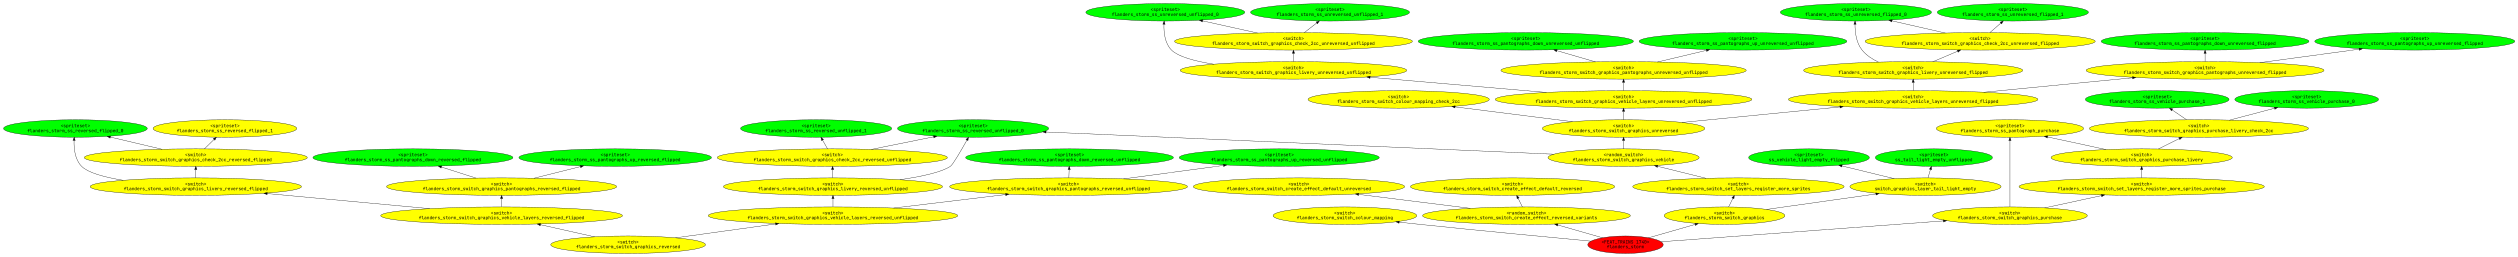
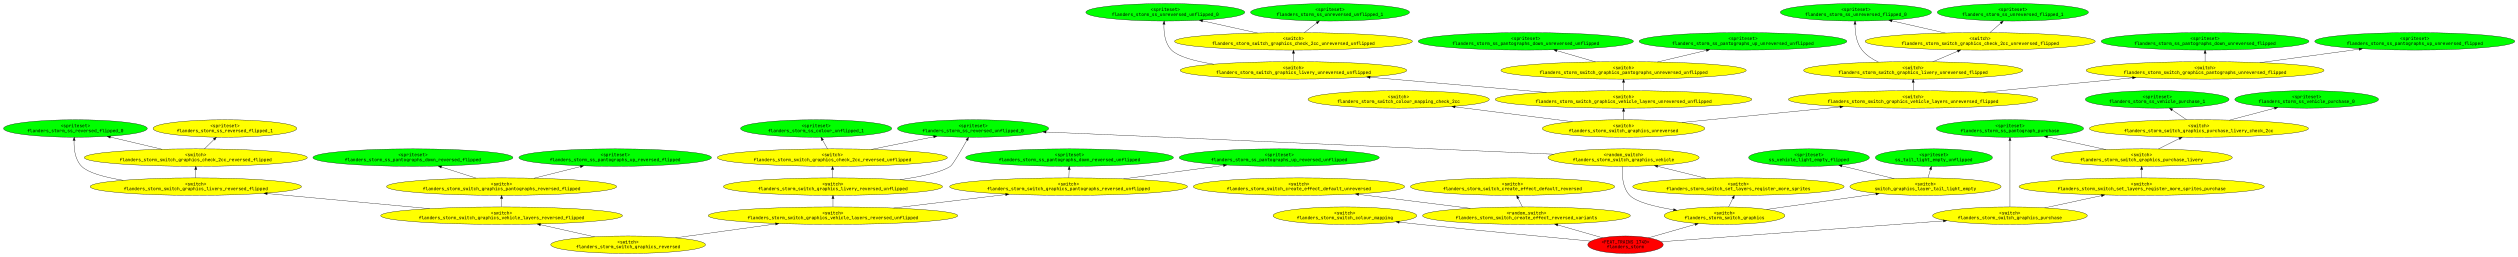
  digraph {
    fontname="JetBrains Mono"
    rankdir=BT
    node [fillcolor=yellow fontname="JetBrains Mono" style=filled]
    edge [fontname="JetBrains Mono"]
    n1 [fillcolor=green label="<spriteset>\nss_tail_light_empty_unflipped"]
    n2 [fillcolor=green label="<spriteset>\nss_vehicle_light_empty_flipped"]
    n3 [label="<switch>\nswitch_graphics_layer_tail_light_empty"]
    n4 [fillcolor=green label="<spriteset>\nflanders_storm_ss_unreversed_unflipped_0"]
    n5 [fillcolor=green label="<spriteset>\nflanders_storm_ss_unreversed_unflipped_1"]
    n6 [label="<switch>\nflanders_storm_switch_graphics_check_2cc_unreversed_unflipped"]
    n7 [label="<switch>\nflanders_storm_switch_graphics_livery_unreversed_unflipped"]
    n8 [fillcolor=green label="<spriteset>\nflanders_storm_ss_pantographs_down_unreversed_unflipped"]
    n9 [fillcolor=green label="<spriteset>\nflanders_storm_ss_pantographs_up_unreversed_unflipped"]
    n10 [label="<switch>\nflanders_storm_switch_graphics_pantographs_unreversed_unflipped"]
    n11 [label="<switch>\nflanders_storm_switch_graphics_vehicle_layers_unreversed_unflipped"]
    n12 [fillcolor=green label="<spriteset>\nflanders_storm_ss_unreversed_flipped_0"]
    n13 [fillcolor=green label="<spriteset>\nflanders_storm_ss_unreversed_flipped_1"]
    n14 [label="<switch>\nflanders_storm_switch_graphics_check_2cc_unreversed_flipped"]
    n15 [label="<switch>\nflanders_storm_switch_graphics_livery_unreversed_flipped"]
    n16 [fillcolor=green label="<spriteset>\nflanders_storm_ss_pantographs_down_unreversed_flipped"]
    n17 [fillcolor=green label="<spriteset>\nflanders_storm_ss_pantographs_up_unreversed_flipped"]
    n18 [label="<switch>\nflanders_storm_switch_graphics_pantographs_unreversed_flipped"]
    n19 [label="<switch>\nflanders_storm_switch_graphics_vehicle_layers_unreversed_flipped"]
    n20 [label="<switch>\nflanders_storm_switch_graphics_unreversed"]
    n21 [label="<switch>\nflanders_storm_switch_colour_mapping_check_2cc"]
    n22 [fillcolor=green label="<spriteset>\nflanders_storm_ss_reversed_unflipped_0"]
-   n23 [fillcolor=green label="<spriteset>\nflanders_storm_ss_reversed_unflipped_1"]
+   n23 [fillcolor=green label="<spriteset>\nflanders_storm_ss_colour_unflipped_1"]
    n24 [label="<switch>\nflanders_storm_switch_graphics_check_2cc_reversed_unflipped"]
    n25 [label="<switch>\nflanders_storm_switch_graphics_livery_reversed_unflipped"]
    n26 [fillcolor=green label="<spriteset>\nflanders_storm_ss_pantographs_down_reversed_unflipped"]
    n27 [fillcolor=green label="<spriteset>\nflanders_storm_ss_pantographs_up_reversed_unflipped"]
    n28 [label="<switch>\nflanders_storm_switch_graphics_pantographs_reversed_unflipped"]
    n29 [label="<switch>\nflanders_storm_switch_graphics_vehicle_layers_reversed_unflipped"]
    n30 [fillcolor=green label="<spriteset>\nflanders_storm_ss_reversed_flipped_0"]
    n31 [label="<spriteset>\nflanders_storm_ss_reversed_flipped_1"]
    n32 [label="<switch>\nflanders_storm_switch_graphics_check_2cc_reversed_flipped"]
    n33 [label="<switch>\nflanders_storm_switch_graphics_livery_reversed_flipped"]
    n34 [fillcolor=green label="<spriteset>\nflanders_storm_ss_pantographs_down_reversed_flipped"]
    n35 [fillcolor=green label="<spriteset>\nflanders_storm_ss_pantographs_up_reversed_flipped"]
    n36 [label="<switch>\nflanders_storm_switch_graphics_pantographs_reversed_flipped"]
    n37 [label="<switch>\nflanders_storm_switch_graphics_vehicle_layers_reversed_flipped"]
    n38 [label="<switch>\nflanders_storm_switch_graphics_reversed"]
    n39 [label="<random_switch>\nflanders_storm_switch_graphics_vehicle"]
    n40 [fillcolor=green label="<spriteset>\nflanders_storm_ss_vehicle_purchase_0"]
    n41 [fillcolor=green label="<spriteset>\nflanders_storm_ss_vehicle_purchase_1"]
    n42 [label="<switch>\nflanders_storm_switch_graphics_purchase_livery_check_2cc"]
    n43 [label="<switch>\nflanders_storm_switch_graphics_purchase_livery"]
-   n44 [label="<spriteset>\nflanders_storm_ss_pantograph_purchase"]
+   n44 [fillcolor=green label="<spriteset>\nflanders_storm_ss_pantograph_purchase"]
    n45 [label="<switch>\nflanders_storm_switch_set_layers_register_more_sprites_purchase"]
    n46 [label="<switch>\nflanders_storm_switch_graphics_purchase"]
    n47 [label="<switch>\nflanders_storm_switch_set_layers_register_more_sprites"]
    n48 [label="<switch>\nflanders_storm_switch_graphics"]
    n49 [label="<switch>\nflanders_storm_switch_colour_mapping"]
    n50 [label="<switch>\nflanders_storm_switch_create_effect_default_unreversed"]
    n51 [label="<switch>\nflanders_storm_switch_create_effect_default_reversed"]
    n52 [label="<random_switch>\nflanders_storm_switch_create_effect_reversed_variants"]
    n53 [fillcolor=red label="<FEAT_TRAINS 1740>\nflanders_storm"]
    n3 -> n1
    n3 -> n2
    n6 -> n4
    n6 -> n5
    n7 -> n4
    n7 -> n6
    n10 -> n8
    n10 -> n9
    n11 -> n7
    n11 -> n10
    n14 -> n12
    n14 -> n13
    n15 -> n12
    n15 -> n14
    n18 -> n16
    n18 -> n17
    n19 -> n15
    n19 -> n18
    n20 -> n11
    n20 -> n19
    n20 -> n21
    n24 -> n22
    n24 -> n23
    n25 -> n22
    n25 -> n24
    n28 -> n26
    n28 -> n27
    n29 -> n25
    n29 -> n28
    n32 -> n30
    n32 -> n31
    n33 -> n30
    n33 -> n32
    n36 -> n34
    n36 -> n35
    n37 -> n33
    n37 -> n36
    n38 -> n29
    n38 -> n37
-   n39 -> n20
+   n39 -> n48
    n39 -> n22
    n42 -> n40
    n42 -> n41
    n43 -> n42
    n43 -> n44
    n45 -> n43
    n46 -> n44
    n46 -> n45
    n47 -> n39
    n48 -> n3
    n48 -> n47
    n52 -> n50
    n52 -> n51
    n53 -> n46
    n53 -> n48
    n53 -> n49
    n53 -> n52
  }
